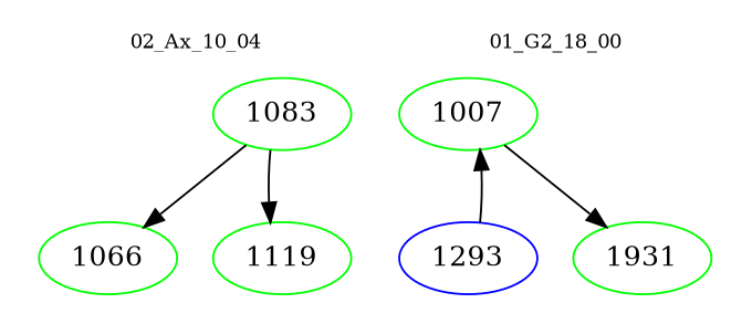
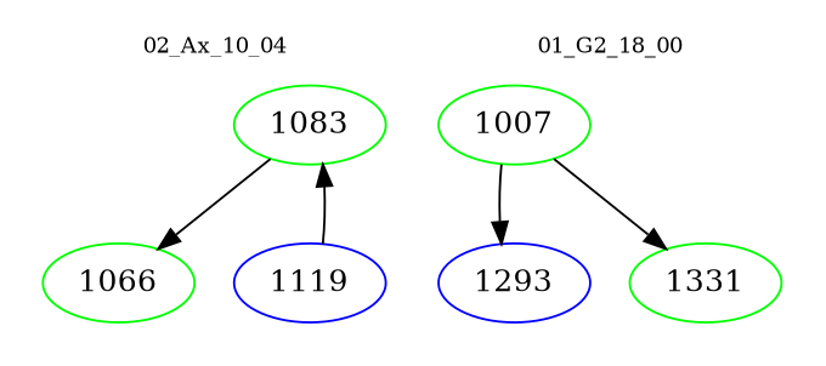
  digraph {
    node [color=green]
    edge [color=black]
    n1 [label=1083]
    n2 [label=1066]
-   n3 [label=1119]
+   n3 [color=blue label=1119]
    n4 [label=1007]
    n5 [color=blue label=1293]
-   n6 [label=1931]
+   n6 [label=1331]
    subgraph cluster_1 {
      color=white
      fontsize=10
      label="02_Ax_10_04"
      n1
      n2
      n3
    }
    subgraph cluster_2 {
      color=white
      fontsize=10
      label="01_G2_18_00"
      n4
      n5
      n6
    }
    n1 -> n2
-   n1 -> n3
-   n5 -> n4
+   n3 -> n1
+   n4 -> n5
    n4 -> n6
  }
